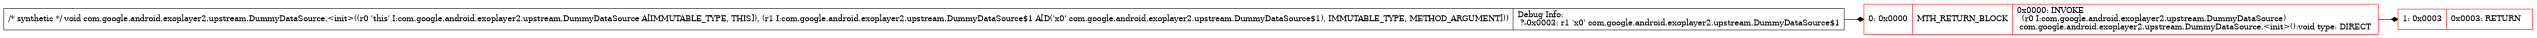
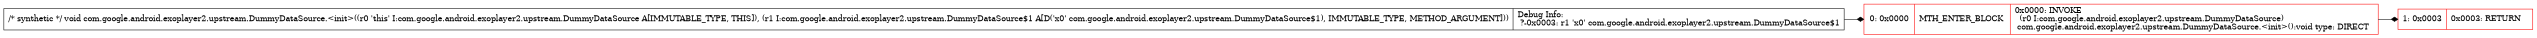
  digraph {
    rankdir=LR
    node [shape=record color=red]
    edge [arrowhead=diamond]
-   n1 [label="{0\:\ 0x0000|MTH_RETURN_BLOCK\l|0x0000: INVOKE  \l  (r0 I:com.google.android.exoplayer2.upstream.DummyDataSource)\l com.google.android.exoplayer2.upstream.DummyDataSource.\<init\>():void type: DIRECT \l}"]
+   n1 [label="{0\:\ 0x0000|MTH_ENTER_BLOCK\l|0x0000: INVOKE  \l  (r0 I:com.google.android.exoplayer2.upstream.DummyDataSource)\l com.google.android.exoplayer2.upstream.DummyDataSource.\<init\>():void type: DIRECT \l}"]
    n2 [label="{1\:\ 0x0003|0x0003: RETURN   \l}"]
    n3 [label="{\/* synthetic *\/ void com.google.android.exoplayer2.upstream.DummyDataSource.\<init\>((r0 'this' I:com.google.android.exoplayer2.upstream.DummyDataSource A[IMMUTABLE_TYPE, THIS]), (r1 I:com.google.android.exoplayer2.upstream.DummyDataSource$1 A[D('x0' com.google.android.exoplayer2.upstream.DummyDataSource$1), IMMUTABLE_TYPE, METHOD_ARGUMENT]))  | Debug Info:\l  ?\-0x0003: r1 'x0' com.google.android.exoplayer2.upstream.DummyDataSource$1\l}" color=black]
    n1 -> n2
    n3 -> n1
  }
